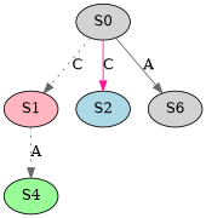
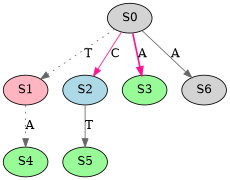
  strict digraph {
    node [fillcolor=palegreen style=filled]
    edge [color=gray40 style=solid]
    S1 [fillcolor=lightpink]
    S0 [fillcolor=lightgrey]
    S2 [fillcolor=lightblue]
+   S3
    S6 [fillcolor=lightgrey]
    S4
+   S5
    S1 -> S4 [label=A style=dotted]
-   S0 -> S1 [label=C style=dotted]
+   S0 -> S1 [label=T style=dotted]
    S0 -> S2 [color=deeppink label=C]
+   S0 -> S3 [color=deeppink label=A style=bold]
    S0 -> S6 [label=A]
+   S2 -> S5 [label=T]
  }
